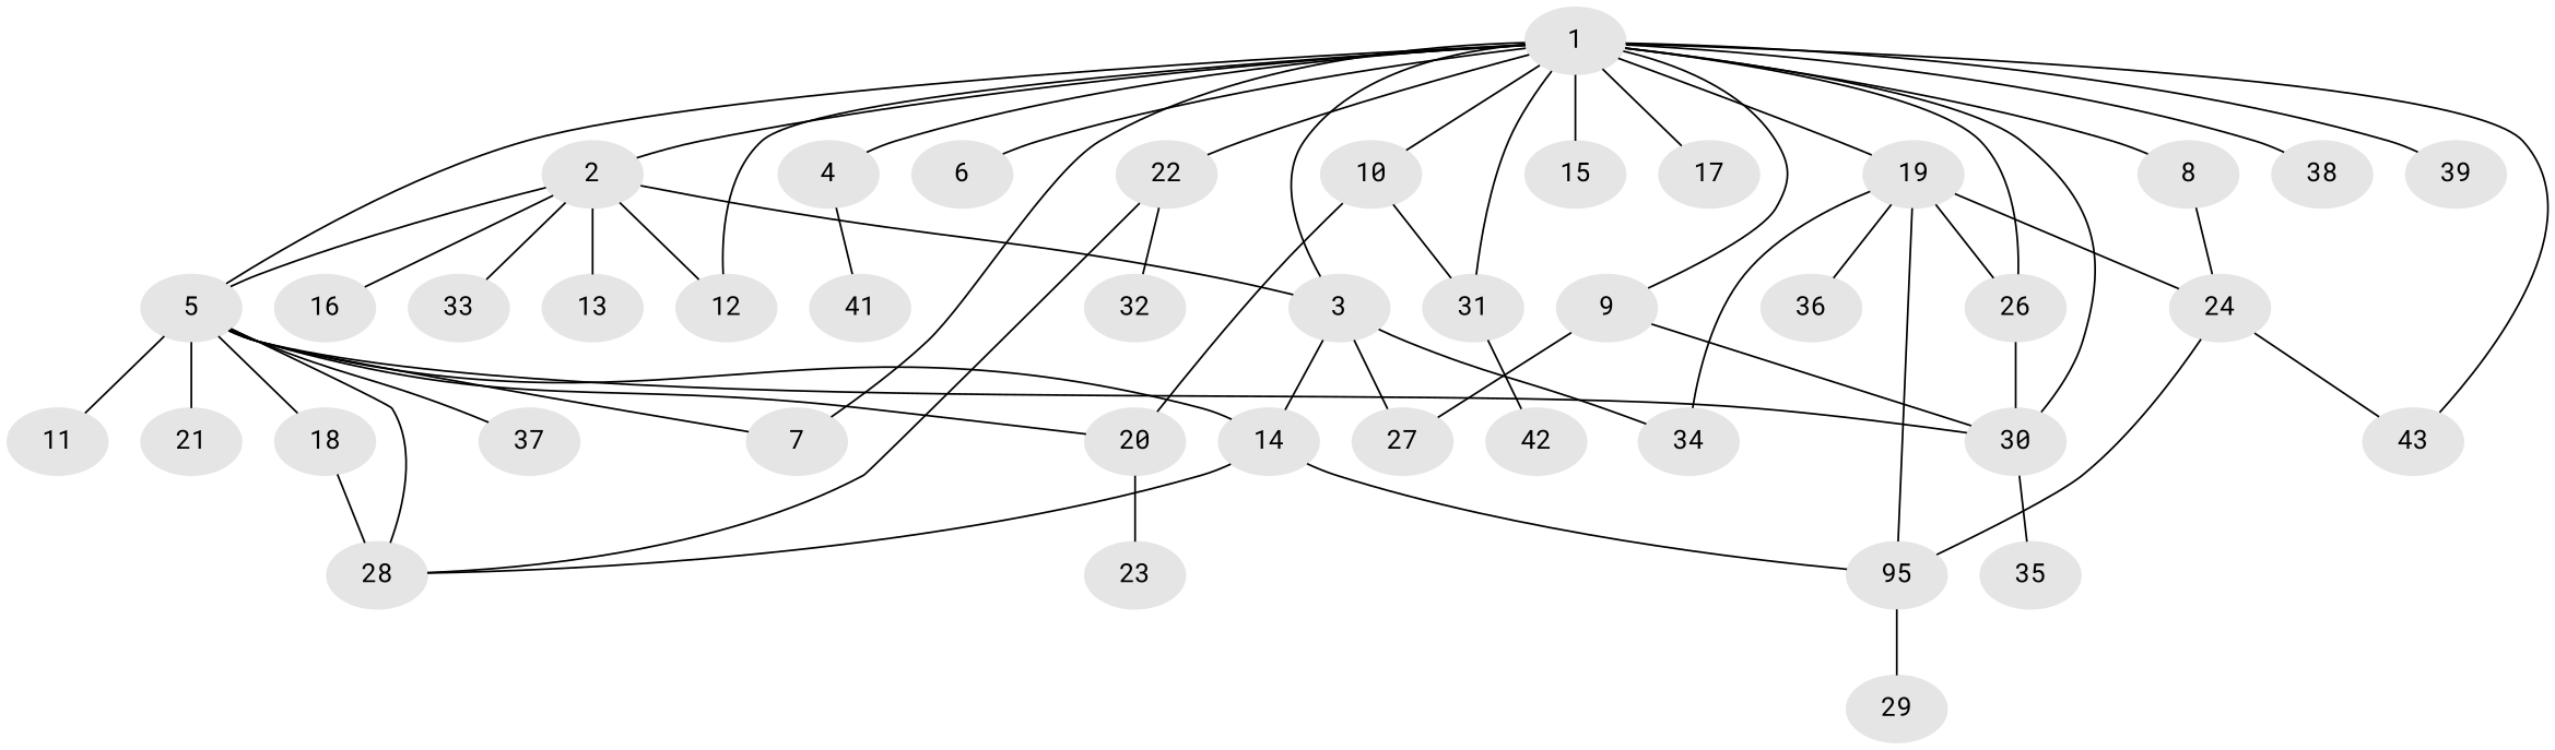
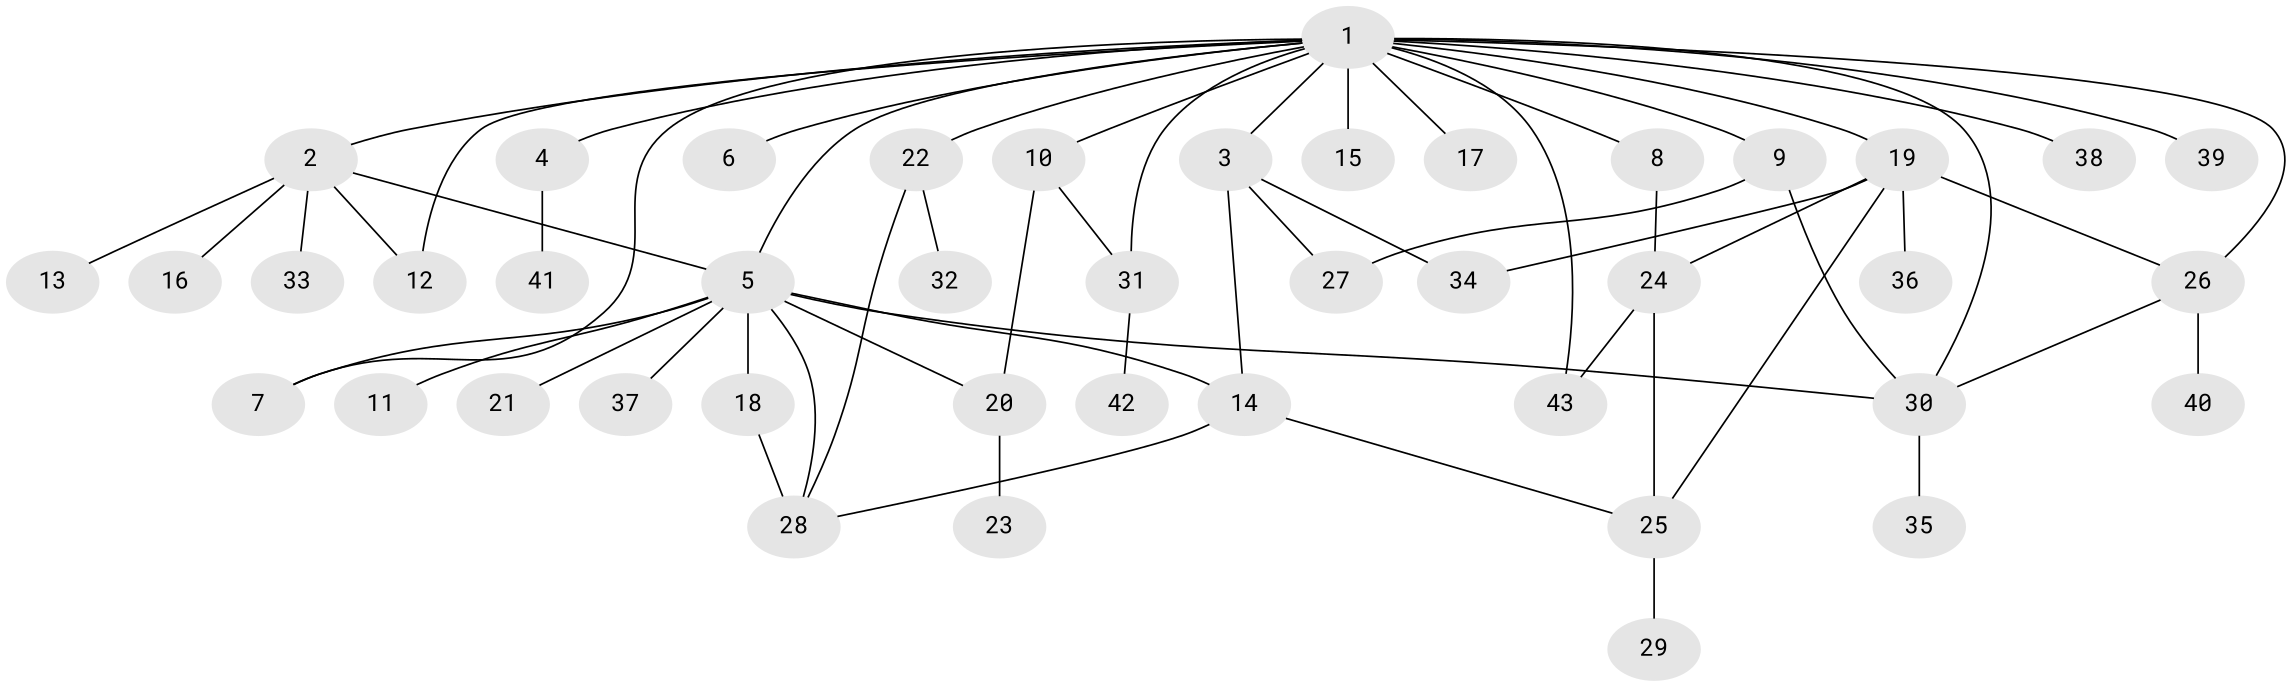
  graph {
    fontname="Roboto Mono"
    node [color=gray90 fontname="Roboto Mono" style=filled]
    edge [fontname="Roboto Mono" weight=1.0]
    1
    2
    3
    4
    5
    6
    7
    8
    9
    10
    12
    15
    17
    19
    22
    26
    30
    31
    38
    39
    43
    13
    16
    33
    14
    27
    34
    41
    11
    18
    20
    21
    28
    37
    24
-   25 [label=95]
+   25
    36
    32
+   40
    35
    42
    23
    29
    1 -- 2
    1 -- 3
    1 -- 4
    1 -- 5
    1 -- 6
    1 -- 7
    1 -- 8
    1 -- 9
    1 -- 10
    1 -- 12
    1 -- 15
    1 -- 17
    1 -- 19
    1 -- 22
    1 -- 26 [weight=2.0]
    1 -- 30
    1 -- 31
    1 -- 38
    1 -- 39
    1 -- 43
-   2 -- 3
    2 -- 5
    2 -- 12
    2 -- 13
    2 -- 16
    2 -- 33
    3 -- 14
    3 -- 27
    3 -- 34
    4 -- 41
    5 -- 7
    5 -- 30
    5 -- 14
    5 -- 11
    5 -- 18
    5 -- 20
    5 -- 21
    5 -- 28
    5 -- 37
    8 -- 24
    9 -- 30
    9 -- 27
    10 -- 31
    10 -- 20
    19 -- 26
    19 -- 34
    19 -- 24
    19 -- 25
    19 -- 36
    22 -- 28
    22 -- 32
    26 -- 30
+   26 -- 40
    30 -- 35
    31 -- 42
    14 -- 28
    14 -- 25
    18 -- 28 [weight=3.0]
    20 -- 23
    24 -- 43
    24 -- 25
    25 -- 29
  }
